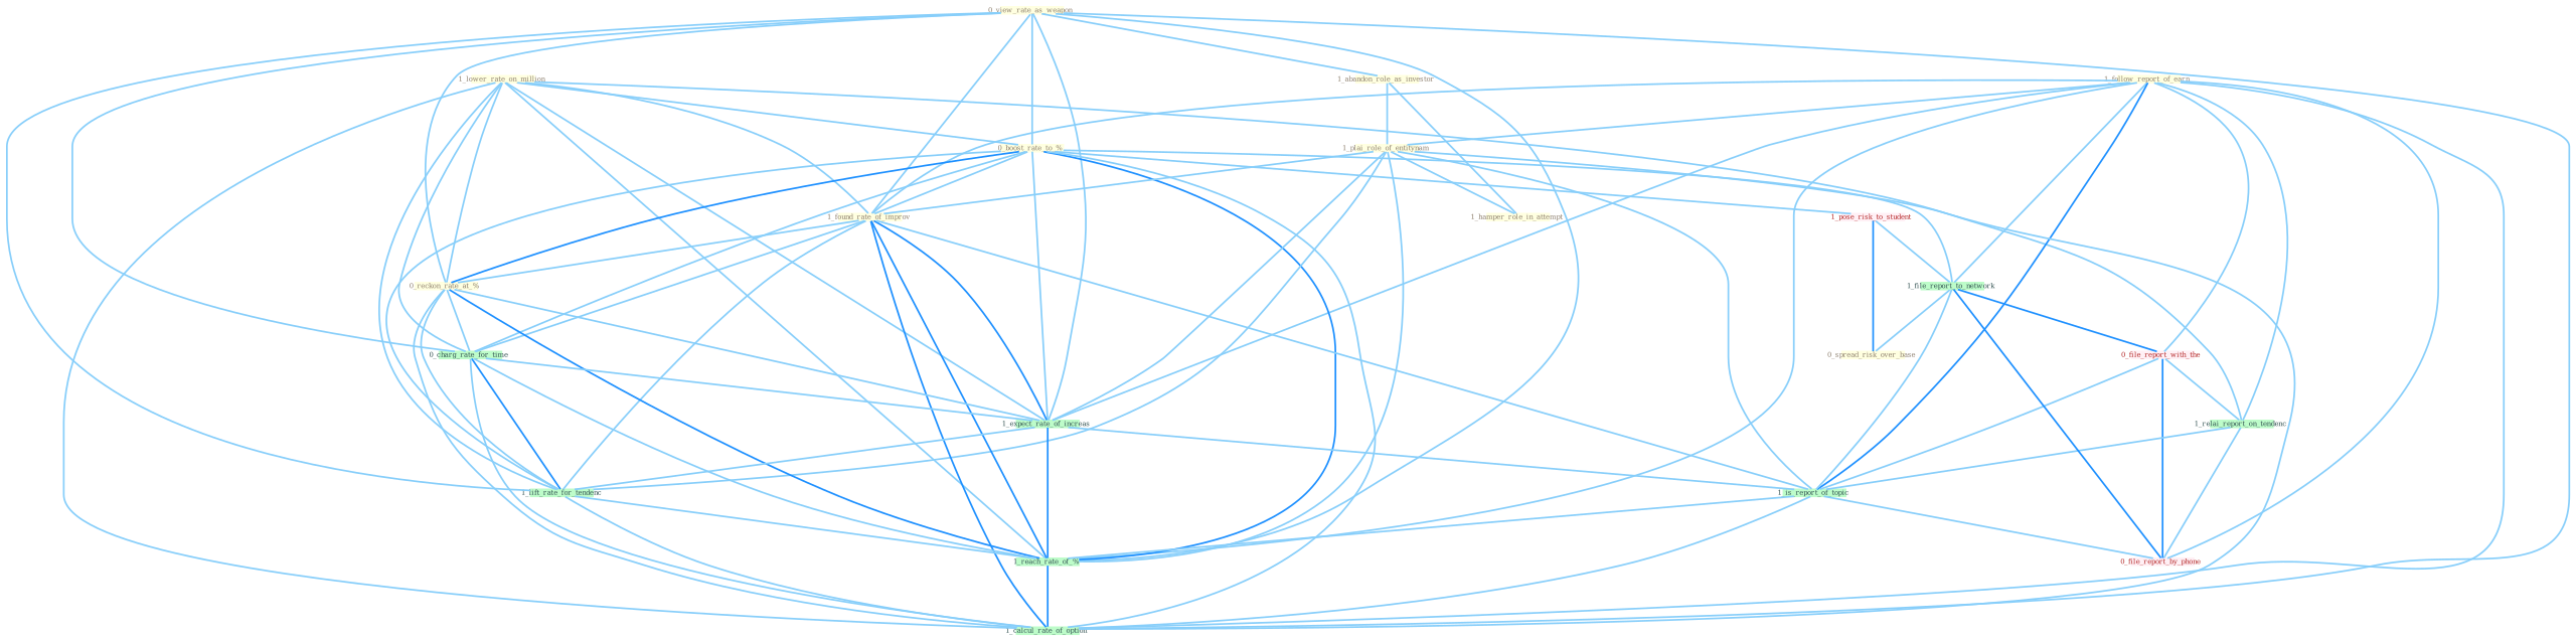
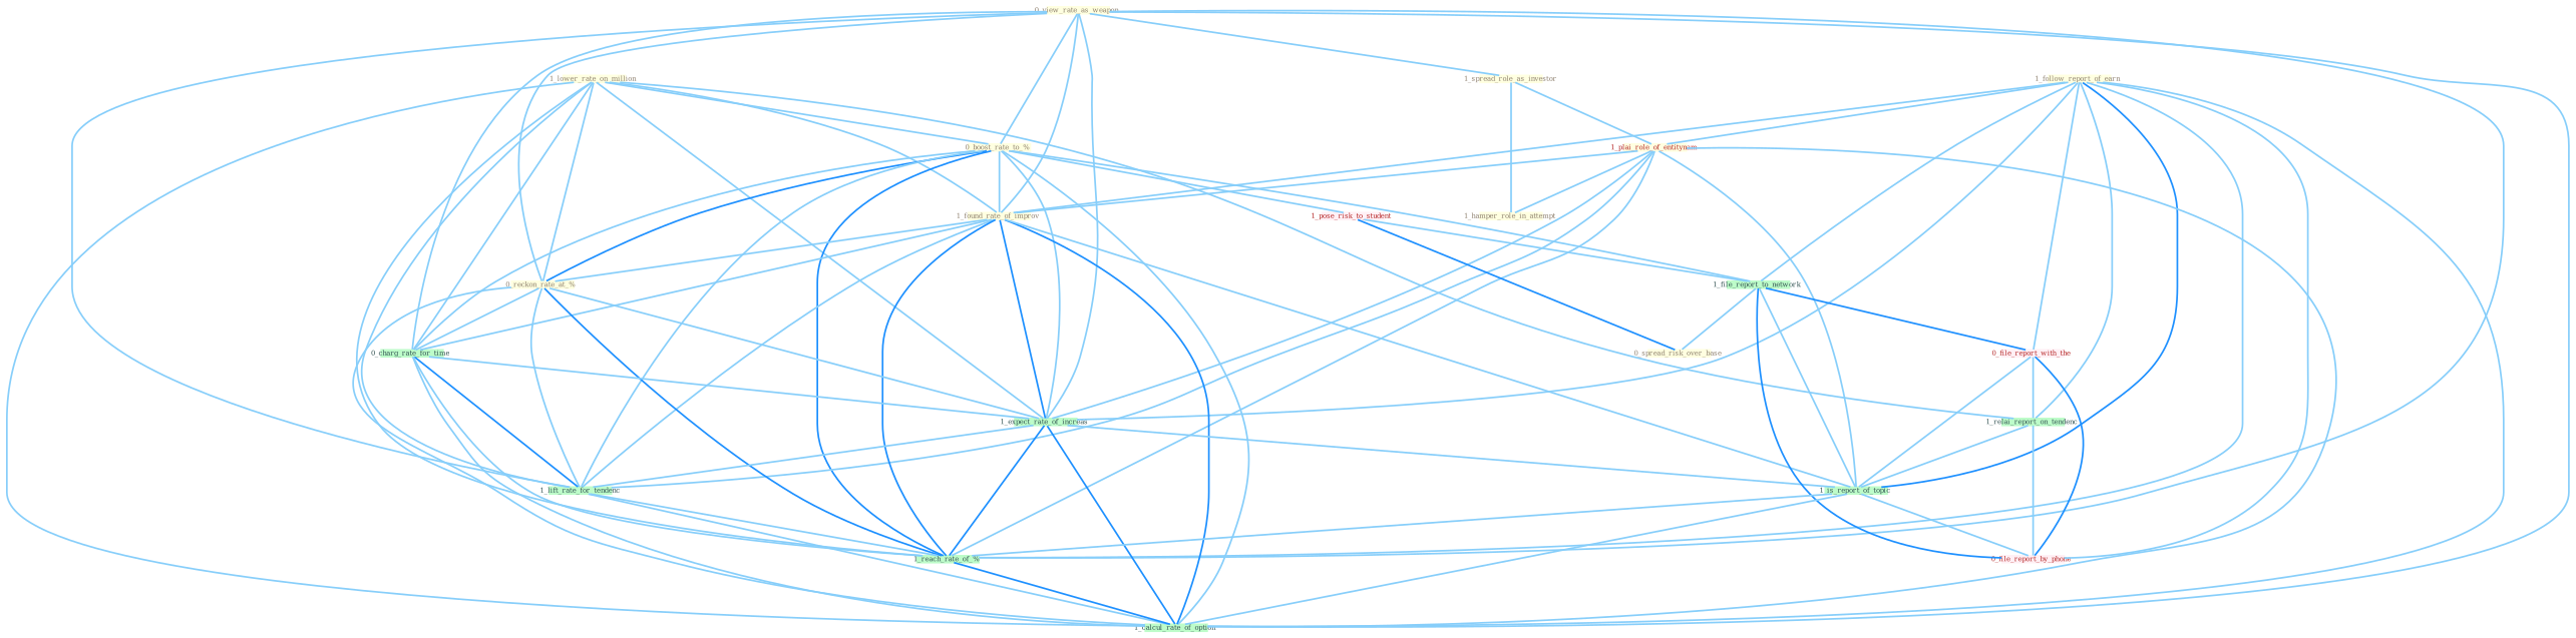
  graph {
    node [color="#ffffe0" fixedsize=true fontcolor="#8b7d6b" fontsize=4 shape=polygon style=filled]
    edge [color="#87cefa" w=1]
    "0_view_rate_as_weapon " [height=.06 width=.5]
    "1_lower_rate_on_million " [height=.06 width=.5]
-   "1_abandon_role_as_investor " [height=.06 width=.5]
+   "1_abandon_role_as_investor " [height=.06 width=.5 label="1_spread_role_as_investor"]
    "1_follow_report_of_earn " [height=.06 width=.5]
    "0_boost_rate_to_% " [height=.06 width=.5]
-   "1_plai_role_of_entitynam " [height=.06 width=.5]
+   "1_plai_role_of_entitynam " [fontcolor="#b22222" height=.06 width=.5]
    "1_hamper_role_in_attempt " [height=.06 width=.5]
    "1_found_rate_of_improv " [height=.06 width=.5]
    "0_spread_risk_over_base " [height=.06 width=.5]
    "0_reckon_rate_at_% " [height=.06 width=.5]
    "1_pose_risk_to_student " [color="#fff0f5" fontcolor="#b22222" height=.06 width=.5]
    "0_file_report_with_the " [color="#fff0f5" fontcolor="#b22222" height=.06 width=.5]
    "0_file_report_by_phone " [color="#fff0f5" fontcolor="#b22222" height=.06 width=.5]
    "0_charg_rate_for_time " [color="#BDFCC9" fontcolor="#2f4f4f" height=.06 width=.5]
    "1_expect_rate_of_increas " [color="#BDFCC9" fontcolor="#2f4f4f" height=.06 width=.5]
    n16 [color="#BDFCC9" fontcolor="#2f4f4f" height=.06 label="1_lift_rate_for_tendenc" width=.5]
    "1_reach_rate_of_% " [color="#BDFCC9" fontcolor="#2f4f4f" height=.06 width=.5]
    "1_calcul_rate_of_option " [color="#BDFCC9" fontcolor="#2f4f4f" height=.06 width=.5]
    "1_relai_report_on_tendenc " [color="#BDFCC9" fontcolor="#2f4f4f" height=.06 width=.5]
    "1_file_report_to_network " [color="#BDFCC9" fontcolor="#2f4f4f" height=.06 width=.5]
    "1_is_report_of_topic " [color="#BDFCC9" fontcolor="#2f4f4f" height=.06 width=.5]
    subgraph sub_1 {
      "0_view_rate_as_weapon "
      "1_lower_rate_on_million "
      "1_abandon_role_as_investor "
      "1_follow_report_of_earn "
      "0_boost_rate_to_% "
      "1_plai_role_of_entitynam "
      "1_hamper_role_in_attempt "
      "1_found_rate_of_improv "
      "0_spread_risk_over_base "
      "0_reckon_rate_at_% "
    }
    subgraph sub_2 {
      "1_pose_risk_to_student "
      "0_file_report_with_the "
      "0_file_report_by_phone "
    }
    "0_view_rate_as_weapon " -- "1_abandon_role_as_investor "
    "0_view_rate_as_weapon " -- "0_boost_rate_to_% "
    "0_view_rate_as_weapon " -- "1_found_rate_of_improv "
    "0_view_rate_as_weapon " -- "0_reckon_rate_at_% "
    "0_view_rate_as_weapon " -- "0_charg_rate_for_time "
    "0_view_rate_as_weapon " -- "1_expect_rate_of_increas "
    "0_view_rate_as_weapon " -- n16
    "0_view_rate_as_weapon " -- "1_reach_rate_of_% "
    "0_view_rate_as_weapon " -- "1_calcul_rate_of_option "
    "1_lower_rate_on_million " -- "0_boost_rate_to_% "
    "1_lower_rate_on_million " -- "1_found_rate_of_improv "
    "1_lower_rate_on_million " -- "0_reckon_rate_at_% "
    "1_lower_rate_on_million " -- "0_charg_rate_for_time "
    "1_lower_rate_on_million " -- "1_expect_rate_of_increas "
    "1_lower_rate_on_million " -- n16
    "1_lower_rate_on_million " -- "1_reach_rate_of_% "
    "1_lower_rate_on_million " -- "1_calcul_rate_of_option "
    "1_lower_rate_on_million " -- "1_relai_report_on_tendenc "
    "1_abandon_role_as_investor " -- "1_plai_role_of_entitynam "
    "1_abandon_role_as_investor " -- "1_hamper_role_in_attempt "
    "1_follow_report_of_earn " -- "1_plai_role_of_entitynam "
    "1_follow_report_of_earn " -- "1_found_rate_of_improv "
    "1_follow_report_of_earn " -- "0_file_report_with_the "
    "1_follow_report_of_earn " -- "0_file_report_by_phone "
    "1_follow_report_of_earn " -- "1_expect_rate_of_increas "
    "1_follow_report_of_earn " -- "1_reach_rate_of_% "
    "1_follow_report_of_earn " -- "1_calcul_rate_of_option "
    "1_follow_report_of_earn " -- "1_relai_report_on_tendenc "
    "1_follow_report_of_earn " -- "1_file_report_to_network "
    "1_follow_report_of_earn " -- "1_is_report_of_topic " [color="#1e90ff" w=2]
    "0_boost_rate_to_% " -- "1_found_rate_of_improv "
    "0_boost_rate_to_% " -- "0_reckon_rate_at_% " [color="#1e90ff" w=2]
    "0_boost_rate_to_% " -- "1_pose_risk_to_student "
    "0_boost_rate_to_% " -- "0_charg_rate_for_time "
    "0_boost_rate_to_% " -- "1_expect_rate_of_increas "
    "0_boost_rate_to_% " -- n16
    "0_boost_rate_to_% " -- "1_reach_rate_of_% " [color="#1e90ff" w=2]
    "0_boost_rate_to_% " -- "1_calcul_rate_of_option "
    "0_boost_rate_to_% " -- "1_file_report_to_network "
    "1_plai_role_of_entitynam " -- "1_hamper_role_in_attempt "
    "1_plai_role_of_entitynam " -- "1_found_rate_of_improv "
    "1_plai_role_of_entitynam " -- "1_expect_rate_of_increas "
    "1_plai_role_of_entitynam " -- n16
    "1_plai_role_of_entitynam " -- "1_reach_rate_of_% "
    "1_plai_role_of_entitynam " -- "1_calcul_rate_of_option "
    "1_plai_role_of_entitynam " -- "1_is_report_of_topic "
    "1_found_rate_of_improv " -- "0_reckon_rate_at_% "
    "1_found_rate_of_improv " -- "0_charg_rate_for_time "
    "1_found_rate_of_improv " -- "1_expect_rate_of_increas " [color="#1e90ff" w=2]
    "1_found_rate_of_improv " -- n16
    "1_found_rate_of_improv " -- "1_reach_rate_of_% " [color="#1e90ff" w=2]
    "1_found_rate_of_improv " -- "1_calcul_rate_of_option " [color="#1e90ff" w=2]
    "1_found_rate_of_improv " -- "1_is_report_of_topic "
    "0_spread_risk_over_base " -- "1_pose_risk_to_student " [color="#1e90ff"]
    "0_reckon_rate_at_% " -- "0_charg_rate_for_time "
    "0_reckon_rate_at_% " -- "1_expect_rate_of_increas "
    "0_reckon_rate_at_% " -- n16
    "0_reckon_rate_at_% " -- "1_reach_rate_of_% " [color="#1e90ff" w=2]
    "0_reckon_rate_at_% " -- "1_calcul_rate_of_option "
    "1_pose_risk_to_student " -- "1_file_report_to_network "
    "0_file_report_with_the " -- "0_file_report_by_phone " [color="#1e90ff" w=2]
    "0_file_report_with_the " -- "1_relai_report_on_tendenc "
    "0_file_report_with_the " -- "1_is_report_of_topic "
    "0_charg_rate_for_time " -- "1_expect_rate_of_increas "
    "0_charg_rate_for_time " -- n16 [color="#1e90ff" w=2]
    "0_charg_rate_for_time " -- "1_reach_rate_of_% "
    "0_charg_rate_for_time " -- "1_calcul_rate_of_option "
    "1_expect_rate_of_increas " -- n16
    "1_expect_rate_of_increas " -- "1_reach_rate_of_% " [color="#1e90ff" w=2]
+   "1_expect_rate_of_increas " -- "1_calcul_rate_of_option " [color="#1e90ff" w=2]
    "1_expect_rate_of_increas " -- "1_is_report_of_topic "
    n16 -- "1_reach_rate_of_% "
    n16 -- "1_calcul_rate_of_option "
    "1_reach_rate_of_% " -- "1_calcul_rate_of_option " [color="#1e90ff" w=2]
    "1_relai_report_on_tendenc " -- "0_file_report_by_phone "
    "1_relai_report_on_tendenc " -- "1_is_report_of_topic "
    "1_file_report_to_network " -- "0_spread_risk_over_base "
    "1_file_report_to_network " -- "0_file_report_with_the " [color="#1e90ff" w=2]
    "1_file_report_to_network " -- "0_file_report_by_phone " [color="#1e90ff" w=2]
    "1_file_report_to_network " -- "1_is_report_of_topic "
    "1_is_report_of_topic " -- "0_file_report_by_phone "
    "1_is_report_of_topic " -- "1_reach_rate_of_% "
    "1_is_report_of_topic " -- "1_calcul_rate_of_option "
  }
